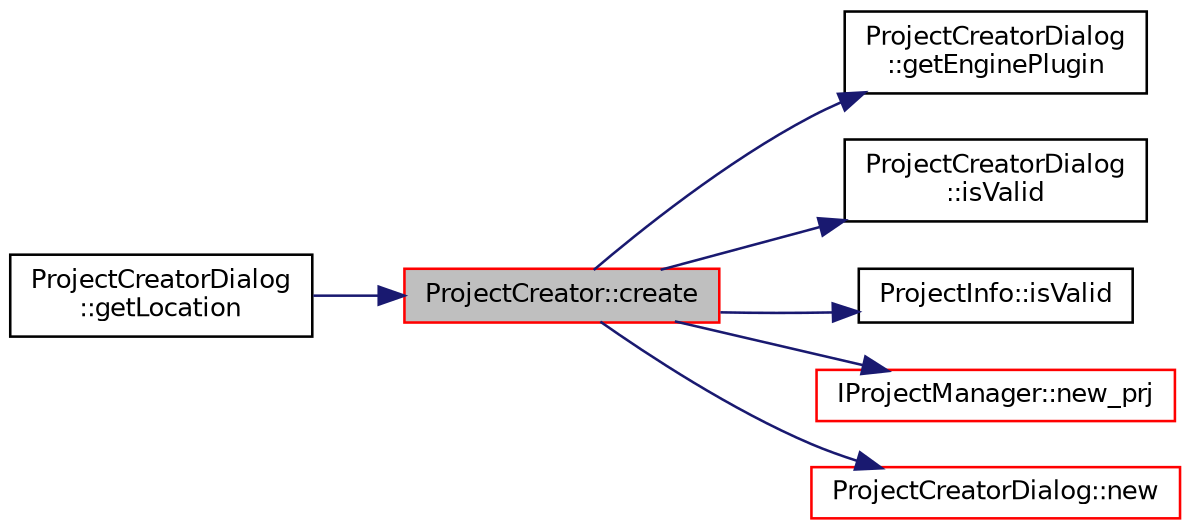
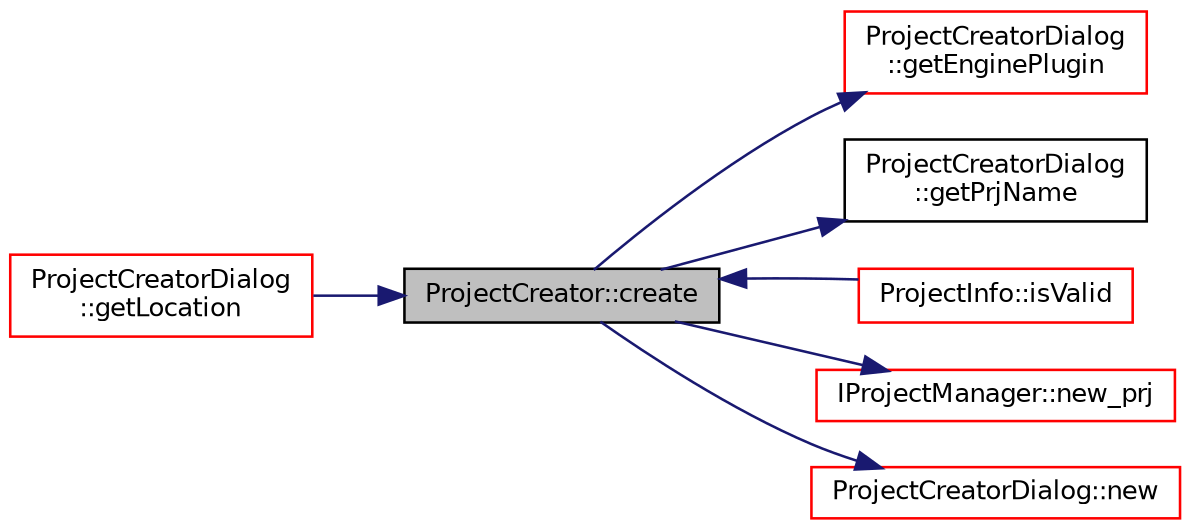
  digraph {
    rankdir=LR
    node [color=red fillcolor=white fontname=Helvetica fontsize=10 shape=record style=filled]
    edge [color=midnightblue fontname=Helvetica fontsize=10 labelfontname=Helvetica labelfontsize=10 style=solid]
-   n1 [fillcolor=grey75 fontcolor=black height=0.2 label="ProjectCreator::create" width=0.4]
-   n2 [color=black height=0.2 label="ProjectCreatorDialog\l::getEnginePlugin" width=0.4]
-   n3 [color=black height=0.2 label="ProjectCreatorDialog\l::isValid" width=0.4]
-   n4 [color=black height=0.2 label="ProjectInfo::isValid" width=0.4]
+   n1 [color=black fillcolor=grey75 fontcolor=black height=0.2 label="ProjectCreator::create" width=0.4]
+   n2 [height=0.2 label="ProjectCreatorDialog\l::getEnginePlugin" width=0.4]
+   n3 [color=black height=0.2 label="ProjectCreatorDialog\l::getPrjName" width=0.4]
+   n4 [height=0.2 label="ProjectInfo::isValid" width=0.4]
    n5 [height=0.2 label="IProjectManager::new_prj" width=0.4]
    n6 [height=0.2 label="ProjectCreatorDialog::new" width=0.4]
-   n7 [color=black height=0.2 label="ProjectCreatorDialog\l::getLocation" width=0.4]
+   n7 [height=0.2 label="ProjectCreatorDialog\l::getLocation" width=0.4]
    n1 -> n2
    n1 -> n3
-   n1 -> n4
+   n4 -> n1
    n1 -> n5
    n1 -> n6
    n7 -> n1
  }
